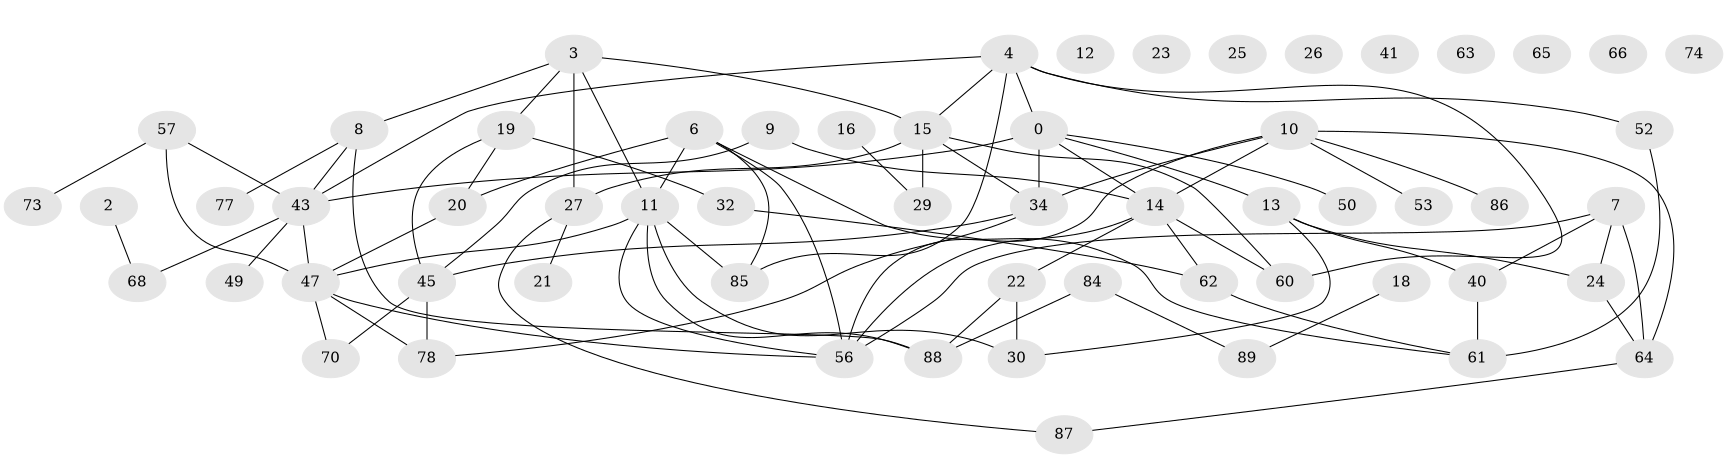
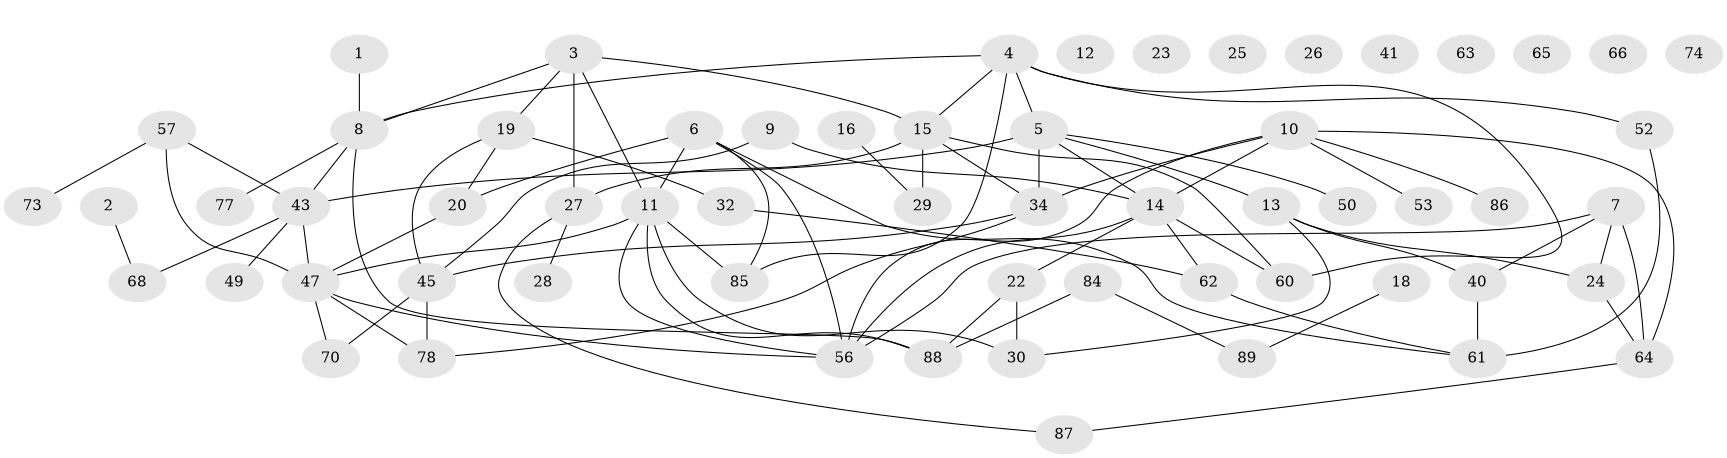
  graph {
    node [color=gray90 style=filled]
    8 [super="+80"]
    43 [super="+44"]
    77
    88
+   1
    2 [super="+42"]
    68
    62 [super="+75"]
    n9 [label=61]
    3 [super="+24"]
    11 [super="+39"]
    15 [super="+83"]
    19 [super="+31"]
    27 [super="+38"]
    85 [super="+90"]
    56 [super="+58"]
    30
    47 [super="+69"]
    60
    34 [super="+71"]
    29 [super="+54"]
    20
    45 [super="+74"]
    32
-   28 [label=21]
+   28
    87
    4 [super="+37"]
-   5 [label=0]
+   5
    52 [super="+59"]
    50 [super="+72"]
    13 [super="+61"]
    14 [super="+57"]
    49
    n34 [label=24 super="+36"]
    40 [super="+48"]
    22 [super="+51"]
    78
    6 [super="+73"]
    7 [super="+55"]
    64 [super="+76"]
    9
    70
    10 [super="+35"]
    53
    86
    12
    16
    n48 [label=57 super="+81"]
    n49 [label=73]
    18
    89
    23
    25 [super="+82"]
    26
    41
    63
    65
    66
    n59 [label=74]
    84
    8 -- 43
    8 -- 77
    8 -- 88
    43 -- 68
    43 -- 47
    43 -- 49
+   1 -- 8
    2 -- 68
    62 -- n9
    3 -- 8
    3 -- 11
    3 -- 15
    3 -- 19
    3 -- 27
    11 -- 88
    11 -- 85
    11 -- 56
    11 -- 30
    11 -- 47
    15 -- 27
    15 -- 60
    15 -- 34
    15 -- 29
    19 -- 20
    19 -- 45
    19 -- 32
    27 -- 28
    27 -- 87
    47 -- 56
    47 -- 78
    47 -- 70
    34 -- 45
    34 -- 78
    20 -- 47
    45 -- 78
    45 -- 70
    32 -- 62
-   4 -- 43
+   4 -- 8
    4 -- 15
    4 -- 85
    4 -- 60
    4 -- 5 [weight=2]
    4 -- 52
    5 -- 43
    5 -- 34
    5 -- 50
    5 -- 13
    5 -- 14
    52 -- n9
    13 -- 30
    13 -- n34
    13 -- 40
    14 -- 62
    14 -- 56
    14 -- 60
    14 -- 22
    n34 -- 64
    40 -- n9
    22 -- 88
    22 -- 30
    6 -- n9
    6 -- 11
    6 -- 85
    6 -- 56
    6 -- 20
    7 -- 56
    7 -- n34
    7 -- 40
    7 -- 64
    64 -- 87
    9 -- 45
    9 -- 14
    10 -- 56
    10 -- 34
    10 -- 14
    10 -- 64
    10 -- 53
    10 -- 86
    16 -- 29
    n48 -- 43
    n48 -- 47
    n48 -- n49
    18 -- 89
    84 -- 88
    84 -- 89
  }
